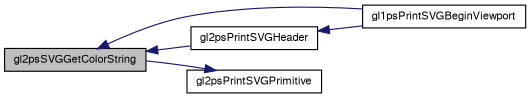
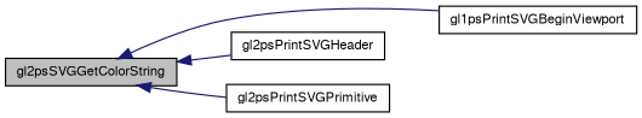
  digraph {
    rankdir=LR
    node [color=black fillcolor=white fontname=FreeSans fontsize=10 shape=record style=filled]
    edge [color=midnightblue dir=back fontname=FreeSans fontsize=10 labelfontname=FreeSans labelfontsize=10 style=solid]
    n1 [fillcolor=grey75 fontcolor=black height=0.2 label=gl2psSVGGetColorString width=0.4]
    n2 [height=0.2 label=gl1psPrintSVGBeginViewport width=0.4]
    n3 [height=0.2 label=gl2psPrintSVGHeader width=0.4]
    n4 [height=0.2 label=gl2psPrintSVGPrimitive width=0.4]
    n1 -> n2
    n1 -> n3
-   n4 -> n1
-   n3 -> n2
+   n1 -> n4
  }
